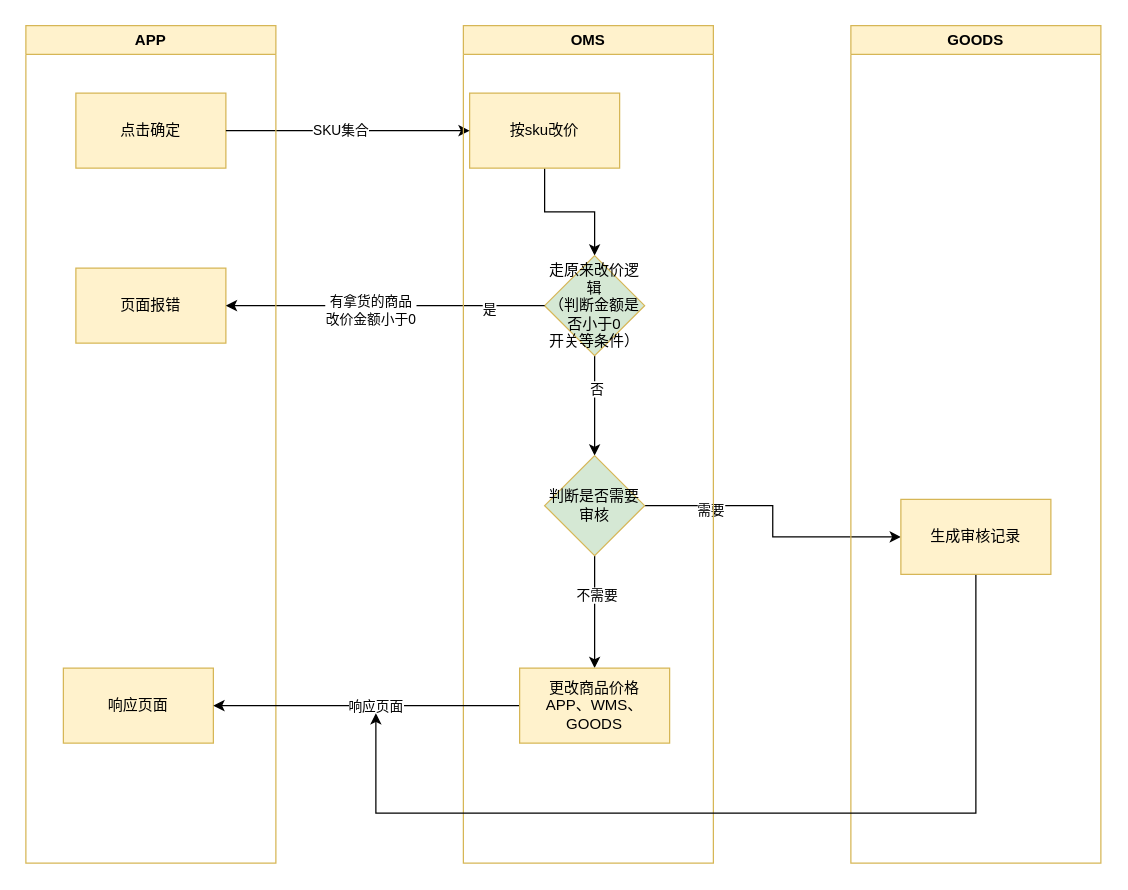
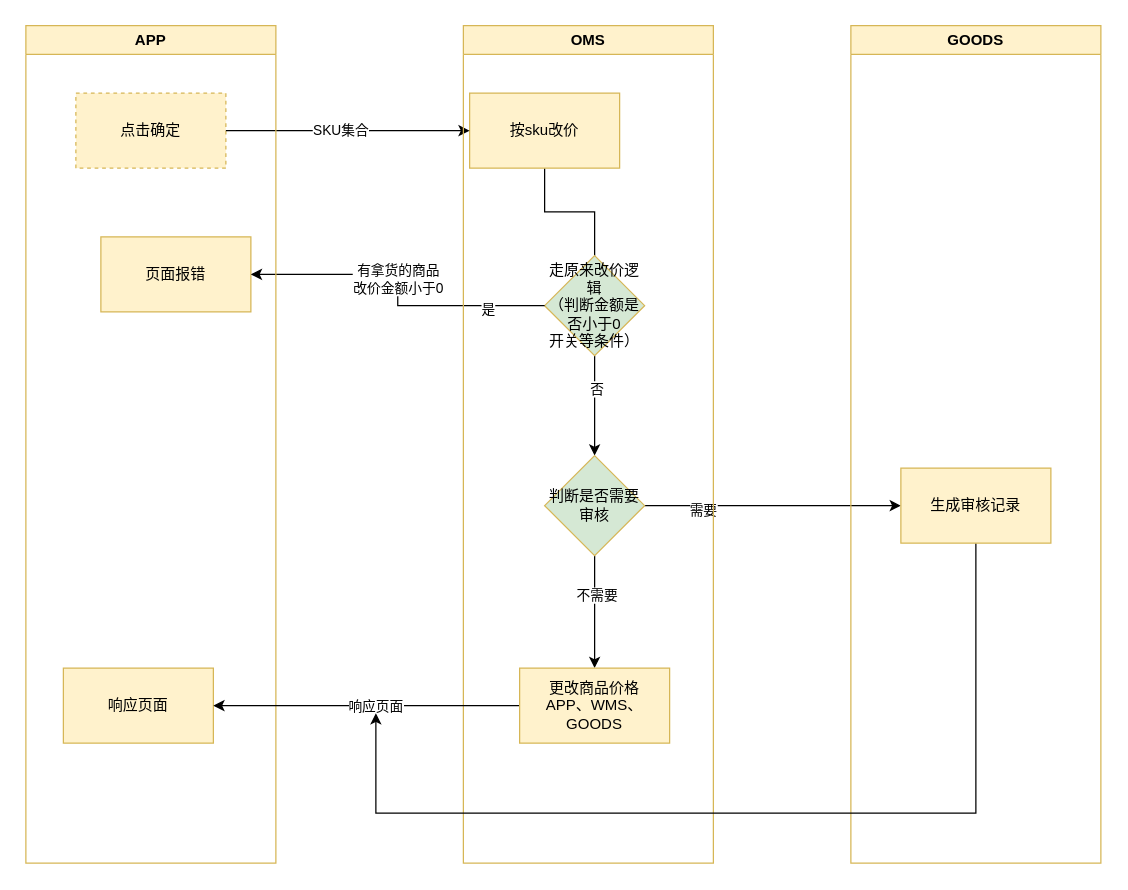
  <mxCell id="0" />
  <mxCell id="1" parent="0" />
- <mxCell id="2" value="点击确定" style="whiteSpace=wrap;html=1;fillColor=#fff2cc;strokeColor=#d6b656;" vertex="1" parent="1"><mxGeometry x="60" y="74" width="120" height="60" as="geometry" /></mxCell>
- <mxCell id="3" value="页面报错" style="whiteSpace=wrap;html=1;fillColor=#fff2cc;strokeColor=#d6b656;" vertex="1" parent="1"><mxGeometry x="60" y="214" width="120" height="60" as="geometry" /></mxCell>
- <mxCell id="4" value="" style="edgeStyle=orthogonalEdgeStyle;rounded=0;orthogonalLoop=1;jettySize=auto;html=1;" edge="1" parent="1" source="5" target="8"><mxGeometry relative="1" as="geometry" /></mxCell>
+ <mxCell id="2" value="点击确定" style="whiteSpace=wrap;html=1;fillColor=#fff2cc;strokeColor=#d6b656;dashed=1;" vertex="1" parent="1"><mxGeometry x="60" y="74" width="120" height="60" as="geometry" /></mxCell>
+ <mxCell id="3" value="页面报错" style="whiteSpace=wrap;html=1;fillColor=#fff2cc;strokeColor=#d6b656;" vertex="1" parent="1"><mxGeometry x="80" y="189" width="120" height="60" as="geometry" /></mxCell>
+ <mxCell id="4" value="" style="edgeStyle=orthogonalEdgeStyle;rounded=0;orthogonalLoop=1;jettySize=auto;html=1;endArrow=none;" edge="1" parent="1" source="5" target="8"><mxGeometry relative="1" as="geometry" /></mxCell>
  <mxCell id="5" value="按sku改价" style="whiteSpace=wrap;html=1;fillColor=#fff2cc;strokeColor=#d6b656;" vertex="1" parent="1"><mxGeometry x="375" y="74" width="120" height="60" as="geometry" /></mxCell>
  <mxCell id="6" value="" style="edgeStyle=orthogonalEdgeStyle;rounded=0;orthogonalLoop=1;jettySize=auto;html=1;" edge="1" parent="1" source="8" target="13"><mxGeometry relative="1" as="geometry" /></mxCell>
  <mxCell id="7" value="否" style="edgeLabel;html=1;align=center;verticalAlign=middle;resizable=0;points=[];" vertex="1" connectable="0" parent="6"><mxGeometry x="-0.35" y="1" relative="1" as="geometry"><mxPoint as="offset" /></mxGeometry></mxCell>
  <mxCell id="8" value="走原来改价逻辑&lt;br style=&quot;border-color: var(--border-color);&quot;&gt;（判断金额是否小于0&lt;br style=&quot;border-color: var(--border-color);&quot;&gt;开关等条件）" style="rhombus;whiteSpace=wrap;html=1;fillColor=#d5e8d4;strokeColor=#d6b656;" vertex="1" parent="1"><mxGeometry x="435" y="204" width="80" height="80" as="geometry" /></mxCell>
  <mxCell id="9" value="" style="edgeStyle=orthogonalEdgeStyle;rounded=0;orthogonalLoop=1;jettySize=auto;html=1;" edge="1" parent="1" source="13" target="27"><mxGeometry relative="1" as="geometry" /></mxCell>
  <mxCell id="10" value="需要" style="edgeLabel;html=1;align=center;verticalAlign=middle;resizable=0;points=[];" vertex="1" connectable="0" parent="9"><mxGeometry x="-0.547" y="-3" relative="1" as="geometry"><mxPoint as="offset" /></mxGeometry></mxCell>
  <mxCell id="11" value="" style="edgeStyle=orthogonalEdgeStyle;rounded=0;orthogonalLoop=1;jettySize=auto;html=1;" edge="1" parent="1" source="13" target="24"><mxGeometry relative="1" as="geometry" /></mxCell>
  <mxCell id="12" value="不需要" style="edgeLabel;html=1;align=center;verticalAlign=middle;resizable=0;points=[];" vertex="1" connectable="0" parent="11"><mxGeometry x="-0.32" y="1" relative="1" as="geometry"><mxPoint as="offset" /></mxGeometry></mxCell>
  <mxCell id="13" value="判断是否需要审核" style="rhombus;whiteSpace=wrap;html=1;fillColor=#d5e8d4;strokeColor=#d6b656;" vertex="1" parent="1"><mxGeometry x="435" y="364" width="80" height="80" as="geometry" /></mxCell>
  <mxCell id="14" value="" style="edgeStyle=orthogonalEdgeStyle;rounded=0;orthogonalLoop=1;jettySize=auto;html=1;" edge="1" parent="1" source="2" target="5"><mxGeometry relative="1" as="geometry" /></mxCell>
  <mxCell id="15" value="SKU集合" style="edgeLabel;html=1;align=center;verticalAlign=middle;resizable=0;points=[];" vertex="1" connectable="0" parent="14"><mxGeometry x="-0.064" y="1" relative="1" as="geometry"><mxPoint as="offset" /></mxGeometry></mxCell>
  <mxCell id="16" value="" style="edgeStyle=orthogonalEdgeStyle;rounded=0;orthogonalLoop=1;jettySize=auto;html=1;" edge="1" parent="1" source="8" target="3"><mxGeometry relative="1" as="geometry" /></mxCell>
  <mxCell id="17" value="有拿货的商品&lt;br&gt;改价金额小于0" style="edgeLabel;html=1;align=center;verticalAlign=middle;resizable=0;points=[];" vertex="1" connectable="0" parent="16"><mxGeometry x="0.101" y="3" relative="1" as="geometry"><mxPoint as="offset" /></mxGeometry></mxCell>
  <mxCell id="18" value="是" style="edgeLabel;html=1;align=center;verticalAlign=middle;resizable=0;points=[];" vertex="1" connectable="0" parent="16"><mxGeometry x="-0.644" y="2" relative="1" as="geometry"><mxPoint as="offset" /></mxGeometry></mxCell>
  <mxCell id="19" value="APP" style="swimlane;whiteSpace=wrap;html=1;fillColor=#fff2cc;strokeColor=#d6b656;" vertex="1" parent="1"><mxGeometry x="20" y="20" width="200" height="670" as="geometry" /></mxCell>
  <mxCell id="20" value="响应页面" style="rounded=0;whiteSpace=wrap;html=1;fillColor=#fff2cc;strokeColor=#d6b656;" vertex="1" parent="19"><mxGeometry x="30" y="514" width="120" height="60" as="geometry" /></mxCell>
  <mxCell id="21" value="OMS" style="swimlane;whiteSpace=wrap;html=1;startSize=23;fillColor=#fff2cc;strokeColor=#d6b656;" vertex="1" parent="1"><mxGeometry x="370" y="20" width="200" height="670" as="geometry" /></mxCell>
  <mxCell id="22" style="edgeStyle=orthogonalEdgeStyle;rounded=0;orthogonalLoop=1;jettySize=auto;html=1;" edge="1" parent="21" source="24"><mxGeometry relative="1" as="geometry"><mxPoint x="-200" y="544" as="targetPoint" /></mxGeometry></mxCell>
  <mxCell id="23" value="响应页面" style="edgeLabel;html=1;align=center;verticalAlign=middle;resizable=0;points=[];" vertex="1" connectable="0" parent="22"><mxGeometry x="-0.056" relative="1" as="geometry"><mxPoint as="offset" /></mxGeometry></mxCell>
  <mxCell id="24" value="更改商品价格&lt;br&gt;APP、WMS、GOODS" style="whiteSpace=wrap;html=1;fillColor=#fff2cc;strokeColor=#d6b656;" vertex="1" parent="21"><mxGeometry x="45" y="514" width="120" height="60" as="geometry" /></mxCell>
  <mxCell id="25" value="GOODS" style="swimlane;whiteSpace=wrap;html=1;fillColor=#fff2cc;strokeColor=#d6b656;" vertex="1" parent="1"><mxGeometry x="680" y="20" width="200" height="670" as="geometry" /></mxCell>
  <mxCell id="26" style="edgeStyle=orthogonalEdgeStyle;rounded=0;orthogonalLoop=1;jettySize=auto;html=1;" edge="1" parent="25" source="27"><mxGeometry relative="1" as="geometry"><mxPoint x="-380" y="550" as="targetPoint" /><Array as="points"><mxPoint x="100" y="630" /><mxPoint x="-380" y="630" /><mxPoint x="-380" y="580" /></Array></mxGeometry></mxCell>
- <mxCell id="27" value="生成审核记录" style="whiteSpace=wrap;html=1;fillColor=#fff2cc;strokeColor=#d6b656;" vertex="1" parent="25"><mxGeometry x="40" y="379" width="120" height="60" as="geometry" /></mxCell>
+ <mxCell id="27" value="生成审核记录" style="whiteSpace=wrap;html=1;fillColor=#fff2cc;strokeColor=#d6b656;" vertex="1" parent="25"><mxGeometry x="40" y="354" width="120" height="60" as="geometry" /></mxCell>
